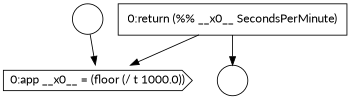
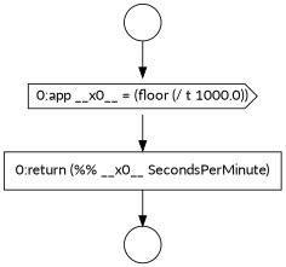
  digraph {
    fontname=Lato
    node [color=black fillcolor=white shape=circle style=filled fontname=Lato]
    edge [color=black fontname=Lato]
    n1 [label=" "]
    n2 [label=<<font color="black">0:app __x0__ = (floor (/ t 1000.0))</font>> shape=cds]
    n3 [label=<<font color="black">     <table border="0" cellborder="1" cellspacing="0" cellpadding="10">       <tr><td align="left">0:return (%% __x0__ SecondsPerMinute)</td></tr>     </table>   </font>> margin=0 shape=none]
    n4 [label=" "]
    n1 -> n2
-   n3 -> n2
+   n2 -> n3
    n3 -> n4
  }
